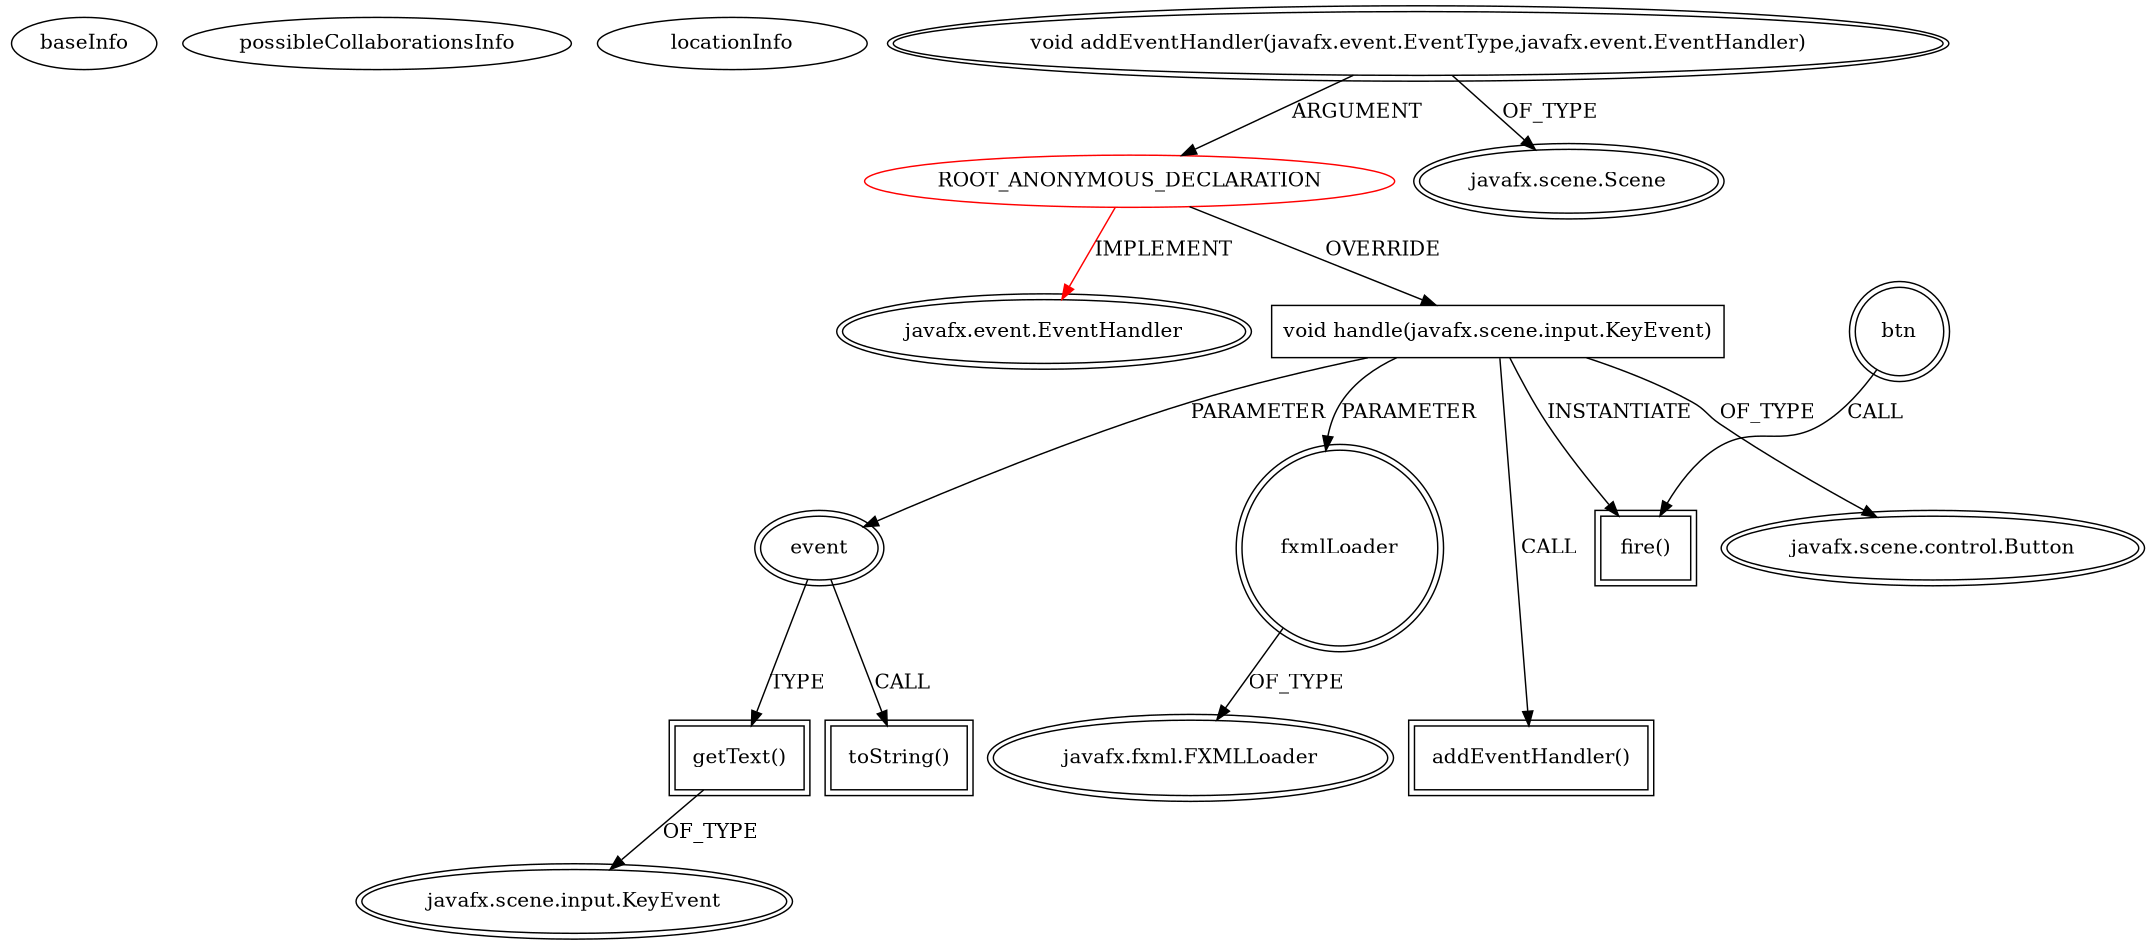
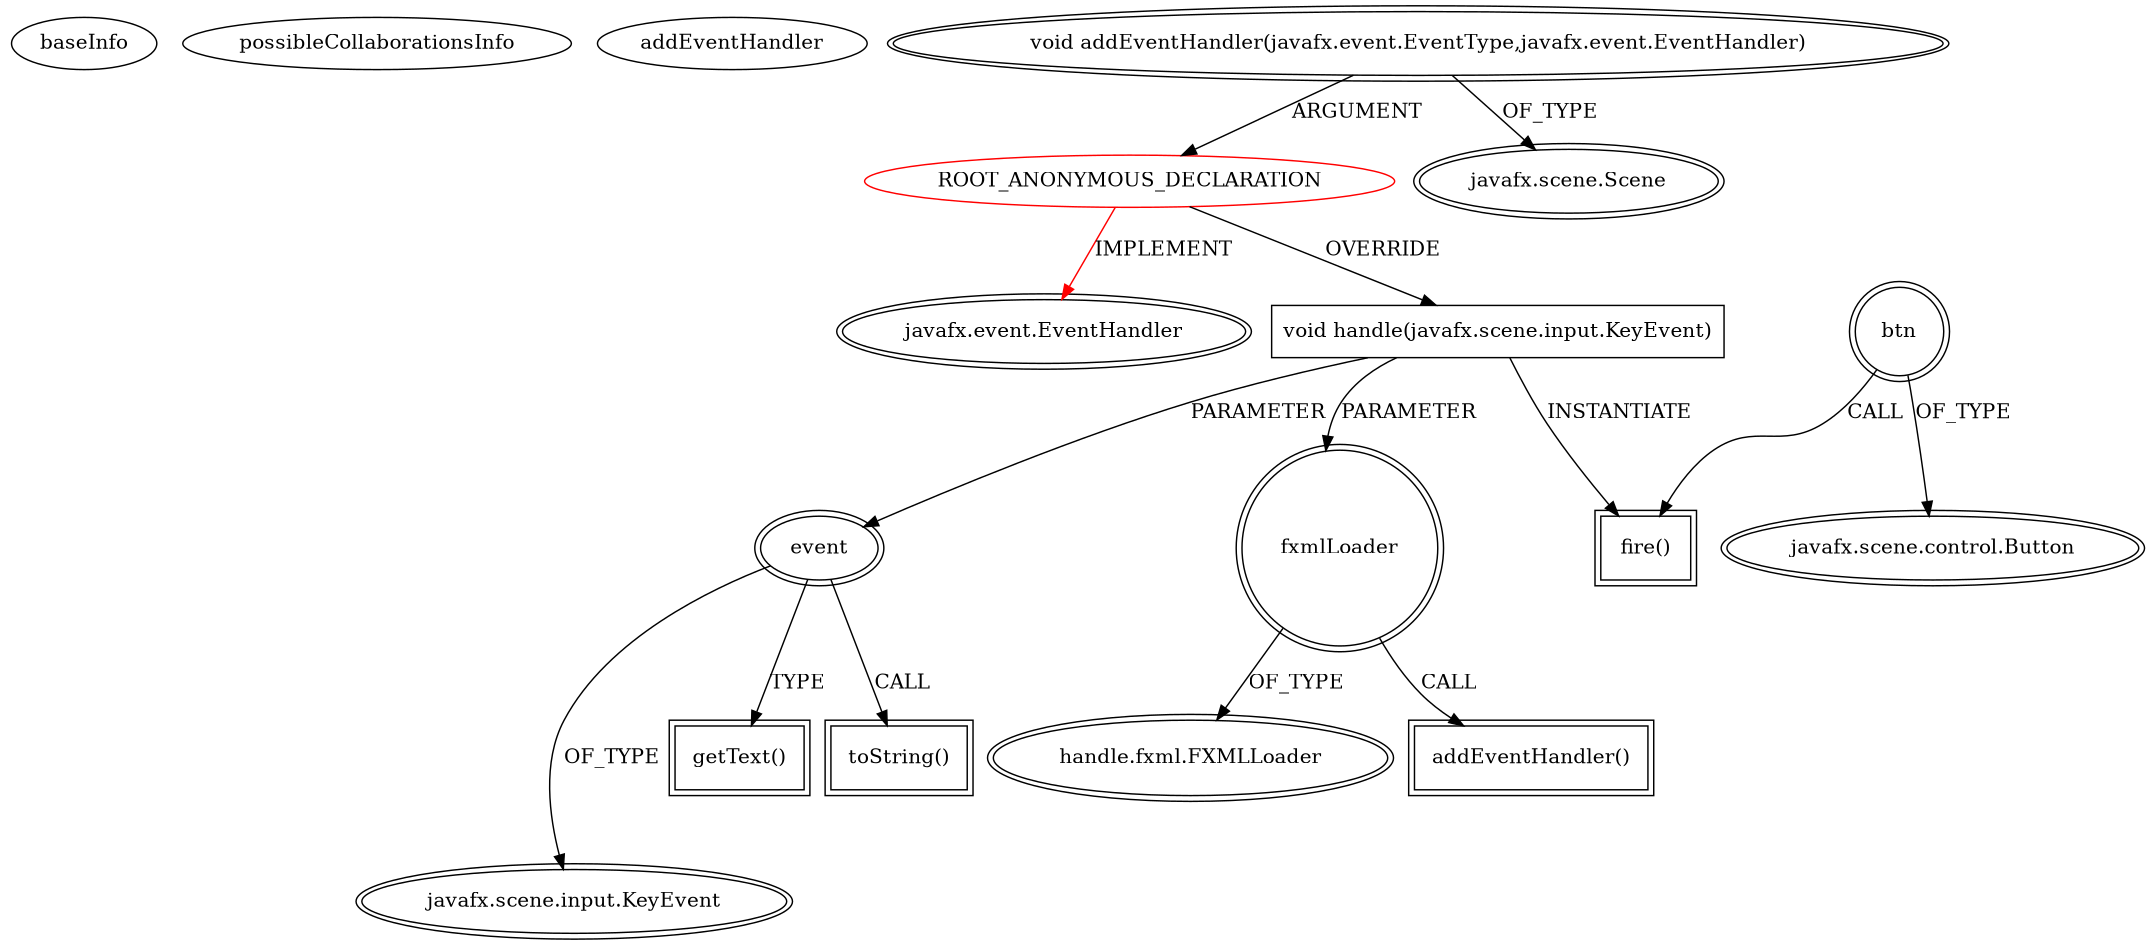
  digraph {
    fontname="DejaVu Serif"
    node [fontname="DejaVu Serif" isFrameworkType=true vertexType=INSIDE_CALL peripheries=2]
    edge [fontname="DejaVu Serif"]
    baseInfo [category=extension_graph graphId=4749 isAnonymous=true possibleRelation=false isFrameworkType="" vertexType="" peripheries=""]
    possibleCollaborationsInfo [isFrameworkType="" vertexType="" peripheries=""]
-   locationInfo [contextSignature="void start(javafx.stage.Stage)" filePath="/witmicko-CalculatorFx/CalculatorFx-master/src/calc/Main.java" graphId=4749 projectName="witmicko-CalculatorFx" isFrameworkType="" vertexType="" peripheries=""]
+   locationInfo [contextSignature="void start(javafx.stage.Stage)" filePath="/witmicko-CalculatorFx/CalculatorFx-master/src/calc/Main.java" graphId=4749 projectName="witmicko-CalculatorFx" label=addEventHandler isFrameworkType="" vertexType="" peripheries=""]
    n4 [color=red isFrameworkType=false label=ROOT_ANONYMOUS_DECLARATION vertexType=ROOT_ANONYMOUS_DECLARATION peripheries=""]
    n5 [label="javafx.event.EventHandler" vertexType=FRAMEWORK_INTERFACE_TYPE]
    n6 [isFrameworkType=false label="void handle(javafx.scene.input.KeyEvent)" shape=box vertexType=OVERRIDING_METHOD_DECLARATION peripheries=""]
    n7 [label=event vertexType=PARAMETER_DECLARATION]
    n8 [label=fxmlLoader shape=circle vertexType=VARIABLE_EXPRESION]
    n9 [label="fire()" shape=box]
    n10 [label="void addEventHandler(javafx.event.EventType,javafx.event.EventHandler)" vertexType=OUTSIDE_CALL]
    n11 [label="javafx.scene.Scene" vertexType=FRAMEWORK_CLASS_TYPE]
    n12 [label="javafx.scene.input.KeyEvent" vertexType=FRAMEWORK_CLASS_TYPE]
    n13 [label="toString()" shape=box]
    n14 [label="getText()" shape=box]
-   n15 [label="javafx.fxml.FXMLLoader" vertexType=FRAMEWORK_CLASS_TYPE]
+   n15 [label="handle.fxml.FXMLLoader" vertexType=FRAMEWORK_CLASS_TYPE]
    n16 [label="addEventHandler()" shape=box]
    n17 [label=btn shape=circle vertexType=VARIABLE_EXPRESION]
    n18 [label="javafx.scene.control.Button" vertexType=FRAMEWORK_CLASS_TYPE]
    n4 -> n5 [color=red label=IMPLEMENT]
    n4 -> n6 [label=OVERRIDE]
    n6 -> n7 [label=PARAMETER]
    n6 -> n8 [label=PARAMETER]
    n6 -> n9 [label=INSTANTIATE]
-   n14 -> n12 [label=OF_TYPE]
+   n7 -> n12 [label=OF_TYPE]
    n7 -> n13 [label=CALL]
    n7 -> n14 [label=TYPE]
    n8 -> n15 [label=OF_TYPE]
-   n6 -> n16 [label=CALL]
+   n8 -> n16 [label=CALL]
    n10 -> n4 [label=ARGUMENT]
    n10 -> n11 [label=OF_TYPE]
    n17 -> n9 [label=CALL]
-   n6 -> n18 [label=OF_TYPE]
+   n17 -> n18 [label=OF_TYPE]
  }
